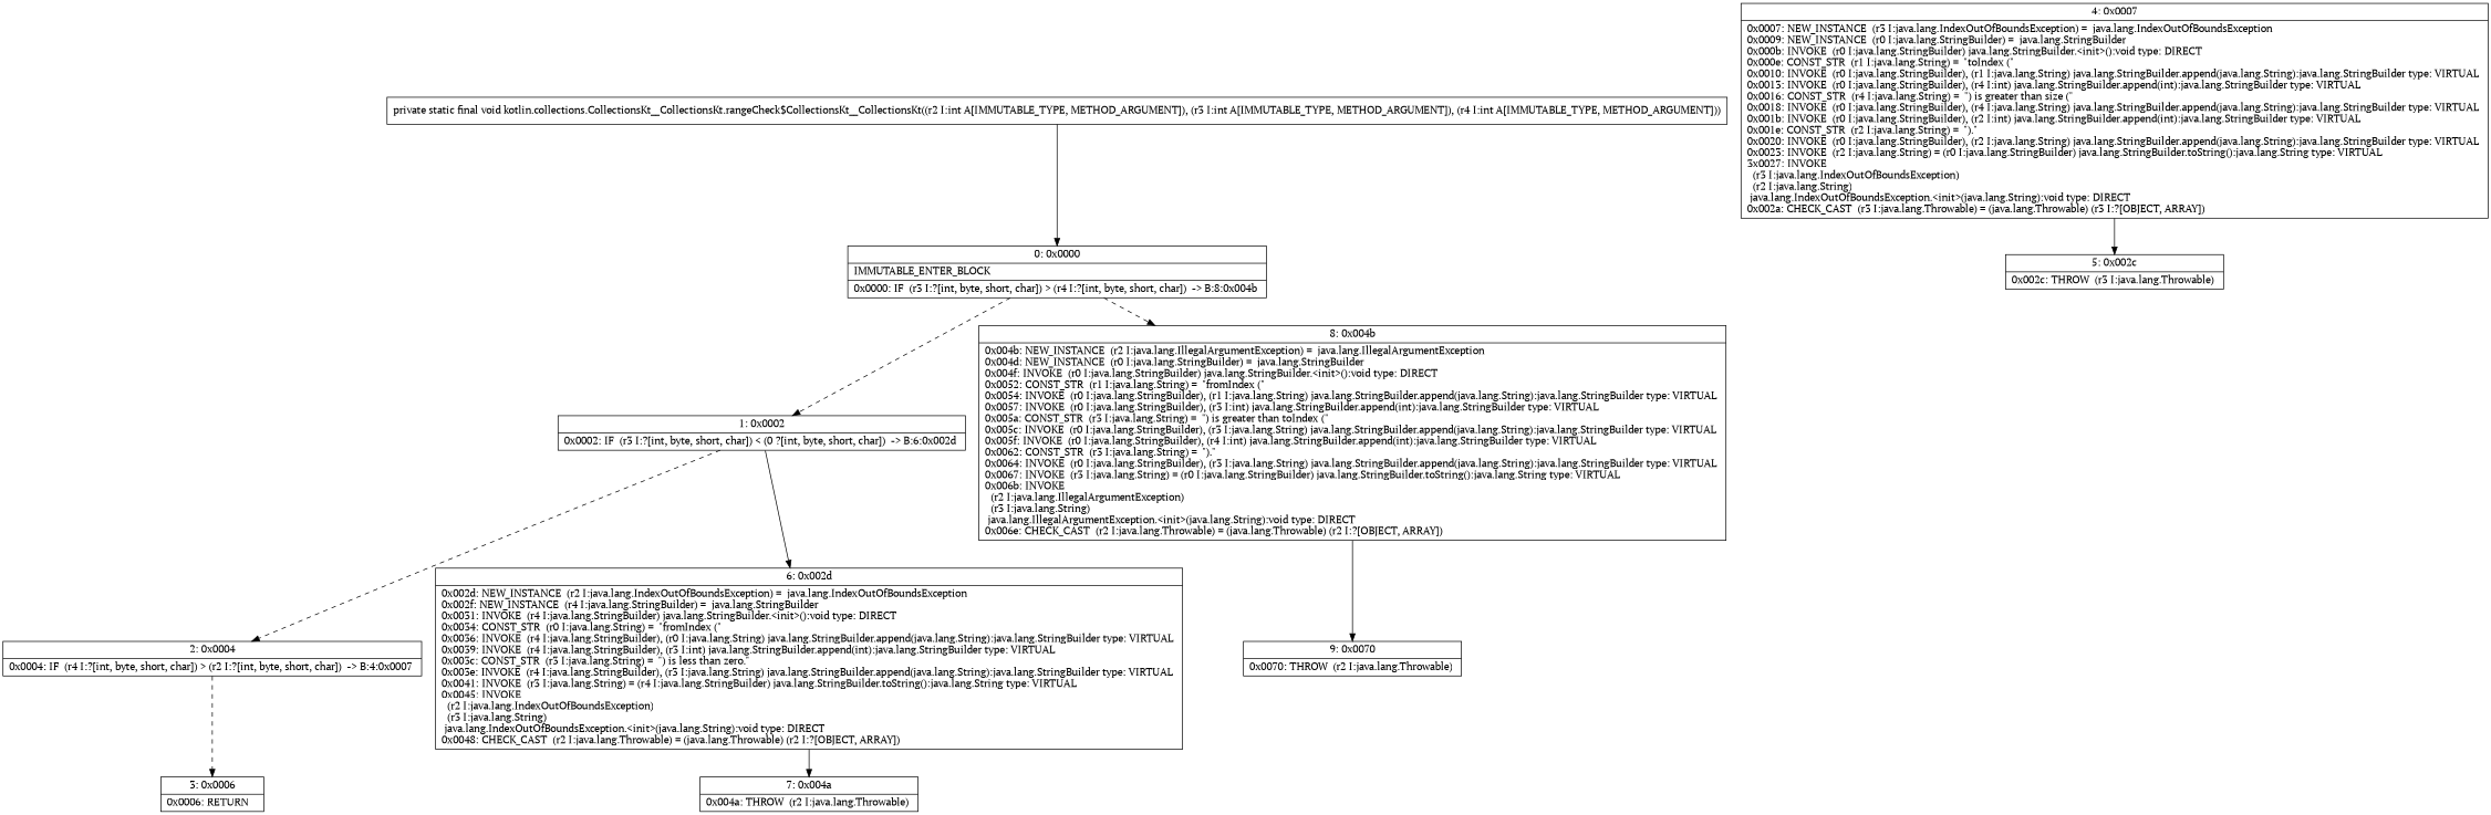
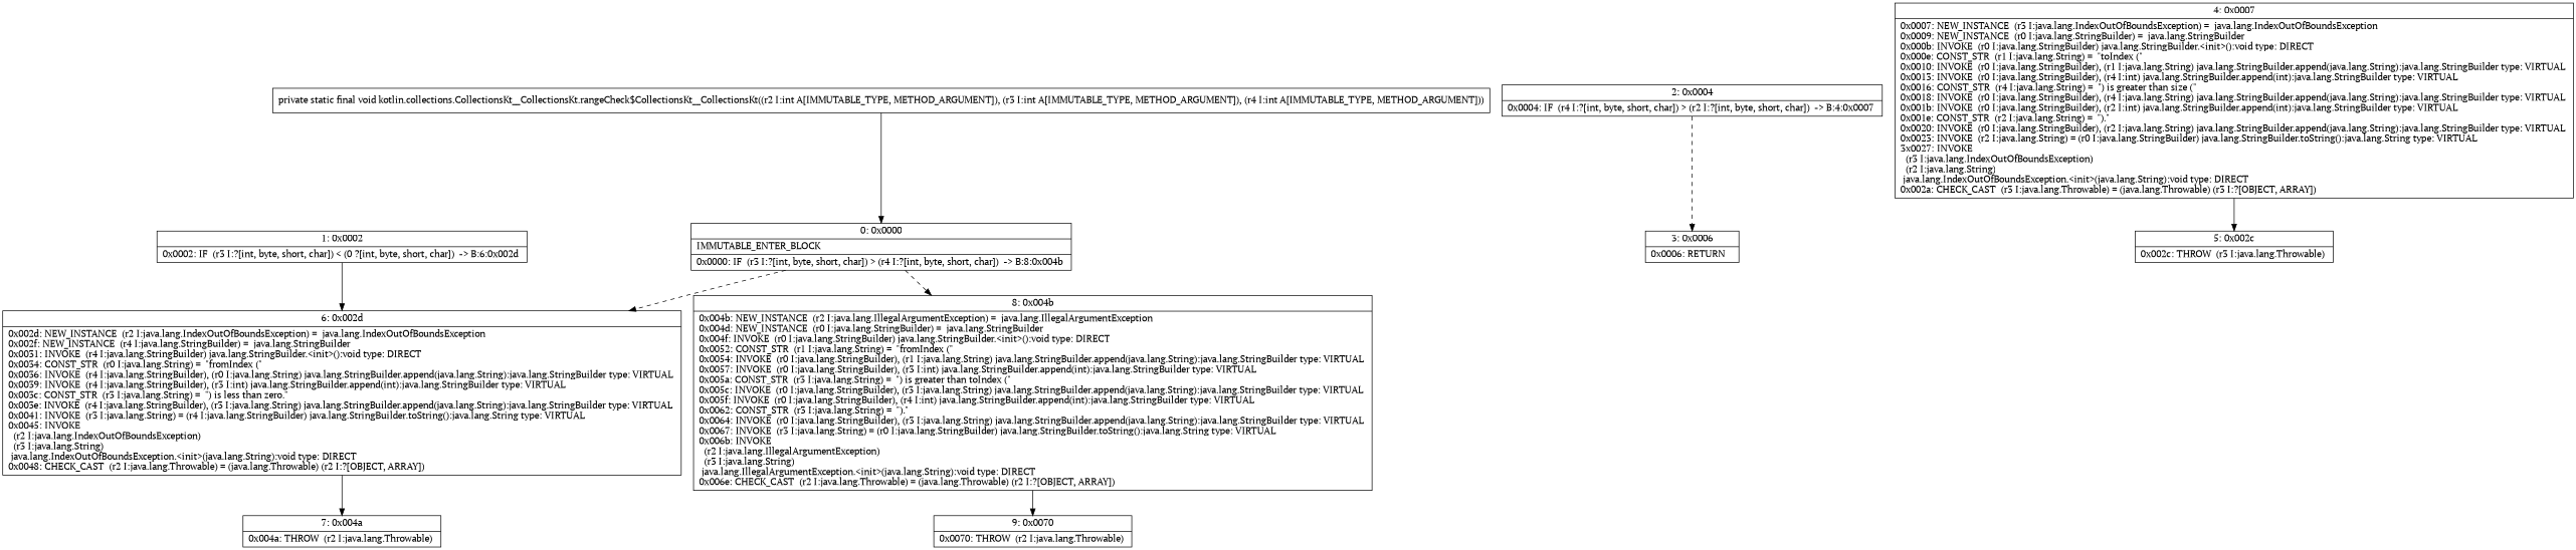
  digraph {
    fontname="PT Serif"
    node [fontname="PT Serif" shape=record]
    edge [fontname="PT Serif"]
    n1 [label="{0\:\ 0x0000|IMMUTABLE_ENTER_BLOCK\l|0x0000: IF  (r3 I:?[int, byte, short, char]) \> (r4 I:?[int, byte, short, char])  \-\> B:8:0x004b \l}"]
    n2 [label="{1\:\ 0x0002|0x0002: IF  (r3 I:?[int, byte, short, char]) \< (0 ?[int, byte, short, char])  \-\> B:6:0x002d \l}"]
    n3 [label="{8\:\ 0x004b|0x004b: NEW_INSTANCE  (r2 I:java.lang.IllegalArgumentException) =  java.lang.IllegalArgumentException \l0x004d: NEW_INSTANCE  (r0 I:java.lang.StringBuilder) =  java.lang.StringBuilder \l0x004f: INVOKE  (r0 I:java.lang.StringBuilder) java.lang.StringBuilder.\<init\>():void type: DIRECT \l0x0052: CONST_STR  (r1 I:java.lang.String) =  \"fromIndex (\" \l0x0054: INVOKE  (r0 I:java.lang.StringBuilder), (r1 I:java.lang.String) java.lang.StringBuilder.append(java.lang.String):java.lang.StringBuilder type: VIRTUAL \l0x0057: INVOKE  (r0 I:java.lang.StringBuilder), (r3 I:int) java.lang.StringBuilder.append(int):java.lang.StringBuilder type: VIRTUAL \l0x005a: CONST_STR  (r3 I:java.lang.String) =  \") is greater than toIndex (\" \l0x005c: INVOKE  (r0 I:java.lang.StringBuilder), (r3 I:java.lang.String) java.lang.StringBuilder.append(java.lang.String):java.lang.StringBuilder type: VIRTUAL \l0x005f: INVOKE  (r0 I:java.lang.StringBuilder), (r4 I:int) java.lang.StringBuilder.append(int):java.lang.StringBuilder type: VIRTUAL \l0x0062: CONST_STR  (r3 I:java.lang.String) =  \").\" \l0x0064: INVOKE  (r0 I:java.lang.StringBuilder), (r3 I:java.lang.String) java.lang.StringBuilder.append(java.lang.String):java.lang.StringBuilder type: VIRTUAL \l0x0067: INVOKE  (r3 I:java.lang.String) = (r0 I:java.lang.StringBuilder) java.lang.StringBuilder.toString():java.lang.String type: VIRTUAL \l0x006b: INVOKE  \l  (r2 I:java.lang.IllegalArgumentException)\l  (r3 I:java.lang.String)\l java.lang.IllegalArgumentException.\<init\>(java.lang.String):void type: DIRECT \l0x006e: CHECK_CAST  (r2 I:java.lang.Throwable) = (java.lang.Throwable) (r2 I:?[OBJECT, ARRAY]) \l}"]
    n4 [label="{2\:\ 0x0004|0x0004: IF  (r4 I:?[int, byte, short, char]) \> (r2 I:?[int, byte, short, char])  \-\> B:4:0x0007 \l}"]
    n5 [label="{6\:\ 0x002d|0x002d: NEW_INSTANCE  (r2 I:java.lang.IndexOutOfBoundsException) =  java.lang.IndexOutOfBoundsException \l0x002f: NEW_INSTANCE  (r4 I:java.lang.StringBuilder) =  java.lang.StringBuilder \l0x0031: INVOKE  (r4 I:java.lang.StringBuilder) java.lang.StringBuilder.\<init\>():void type: DIRECT \l0x0034: CONST_STR  (r0 I:java.lang.String) =  \"fromIndex (\" \l0x0036: INVOKE  (r4 I:java.lang.StringBuilder), (r0 I:java.lang.String) java.lang.StringBuilder.append(java.lang.String):java.lang.StringBuilder type: VIRTUAL \l0x0039: INVOKE  (r4 I:java.lang.StringBuilder), (r3 I:int) java.lang.StringBuilder.append(int):java.lang.StringBuilder type: VIRTUAL \l0x003c: CONST_STR  (r3 I:java.lang.String) =  \") is less than zero.\" \l0x003e: INVOKE  (r4 I:java.lang.StringBuilder), (r3 I:java.lang.String) java.lang.StringBuilder.append(java.lang.String):java.lang.StringBuilder type: VIRTUAL \l0x0041: INVOKE  (r3 I:java.lang.String) = (r4 I:java.lang.StringBuilder) java.lang.StringBuilder.toString():java.lang.String type: VIRTUAL \l0x0045: INVOKE  \l  (r2 I:java.lang.IndexOutOfBoundsException)\l  (r3 I:java.lang.String)\l java.lang.IndexOutOfBoundsException.\<init\>(java.lang.String):void type: DIRECT \l0x0048: CHECK_CAST  (r2 I:java.lang.Throwable) = (java.lang.Throwable) (r2 I:?[OBJECT, ARRAY]) \l}"]
    n6 [label="{9\:\ 0x0070|0x0070: THROW  (r2 I:java.lang.Throwable) \l}"]
    n7 [label="{3\:\ 0x0006|0x0006: RETURN   \l}"]
    n8 [label="{7\:\ 0x004a|0x004a: THROW  (r2 I:java.lang.Throwable) \l}"]
    n9 [label="{4\:\ 0x0007|0x0007: NEW_INSTANCE  (r3 I:java.lang.IndexOutOfBoundsException) =  java.lang.IndexOutOfBoundsException \l0x0009: NEW_INSTANCE  (r0 I:java.lang.StringBuilder) =  java.lang.StringBuilder \l0x000b: INVOKE  (r0 I:java.lang.StringBuilder) java.lang.StringBuilder.\<init\>():void type: DIRECT \l0x000e: CONST_STR  (r1 I:java.lang.String) =  \"toIndex (\" \l0x0010: INVOKE  (r0 I:java.lang.StringBuilder), (r1 I:java.lang.String) java.lang.StringBuilder.append(java.lang.String):java.lang.StringBuilder type: VIRTUAL \l0x0013: INVOKE  (r0 I:java.lang.StringBuilder), (r4 I:int) java.lang.StringBuilder.append(int):java.lang.StringBuilder type: VIRTUAL \l0x0016: CONST_STR  (r4 I:java.lang.String) =  \") is greater than size (\" \l0x0018: INVOKE  (r0 I:java.lang.StringBuilder), (r4 I:java.lang.String) java.lang.StringBuilder.append(java.lang.String):java.lang.StringBuilder type: VIRTUAL \l0x001b: INVOKE  (r0 I:java.lang.StringBuilder), (r2 I:int) java.lang.StringBuilder.append(int):java.lang.StringBuilder type: VIRTUAL \l0x001e: CONST_STR  (r2 I:java.lang.String) =  \").\" \l0x0020: INVOKE  (r0 I:java.lang.StringBuilder), (r2 I:java.lang.String) java.lang.StringBuilder.append(java.lang.String):java.lang.StringBuilder type: VIRTUAL \l0x0023: INVOKE  (r2 I:java.lang.String) = (r0 I:java.lang.StringBuilder) java.lang.StringBuilder.toString():java.lang.String type: VIRTUAL \l3x0027: INVOKE  \l  (r3 I:java.lang.IndexOutOfBoundsException)\l  (r2 I:java.lang.String)\l java.lang.IndexOutOfBoundsException.\<init\>(java.lang.String):void type: DIRECT \l0x002a: CHECK_CAST  (r3 I:java.lang.Throwable) = (java.lang.Throwable) (r3 I:?[OBJECT, ARRAY]) \l}"]
    n10 [label="{5\:\ 0x002c|0x002c: THROW  (r3 I:java.lang.Throwable) \l}"]
    n11 [label="{private static final void kotlin.collections.CollectionsKt__CollectionsKt.rangeCheck$CollectionsKt__CollectionsKt((r2 I:int A[IMMUTABLE_TYPE, METHOD_ARGUMENT]), (r3 I:int A[IMMUTABLE_TYPE, METHOD_ARGUMENT]), (r4 I:int A[IMMUTABLE_TYPE, METHOD_ARGUMENT])) }"]
-   n1 -> n2 [style=dashed]
+   n1 -> n5 [style=dashed]
    n1 -> n3 [style=dashed]
-   n2 -> n4 [style=dashed]
    n2 -> n5
    n3 -> n6
    n4 -> n7 [style=dashed]
    n5 -> n8
    n9 -> n10
    n11 -> n1
  }
